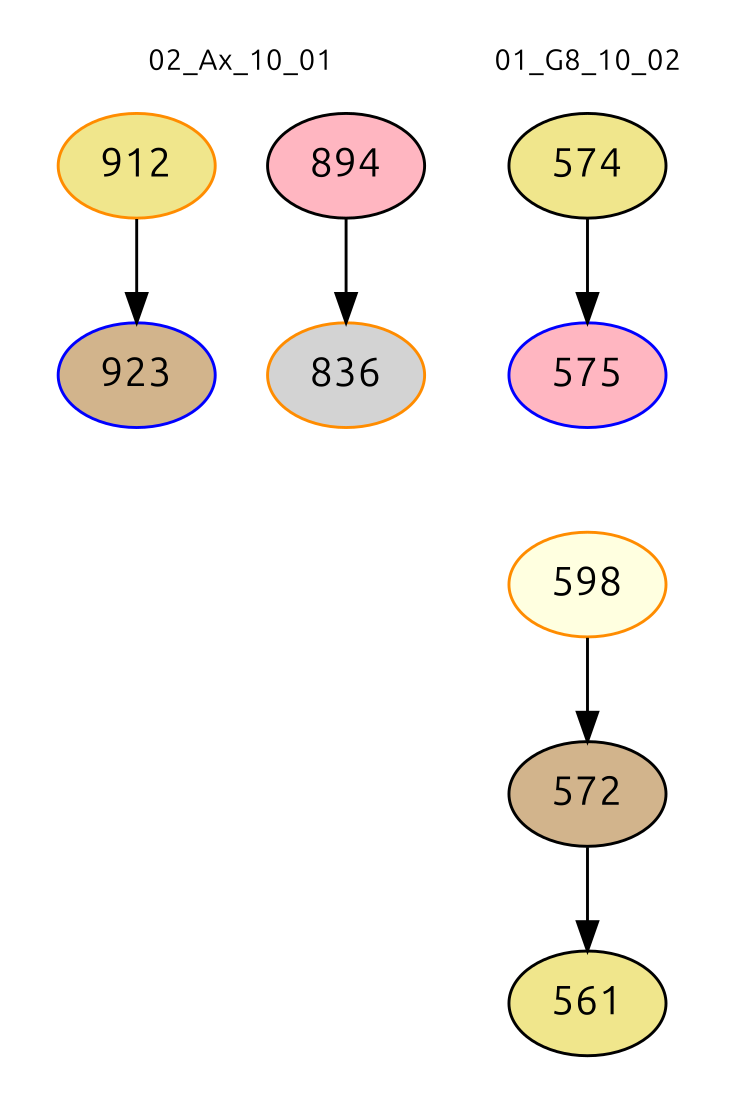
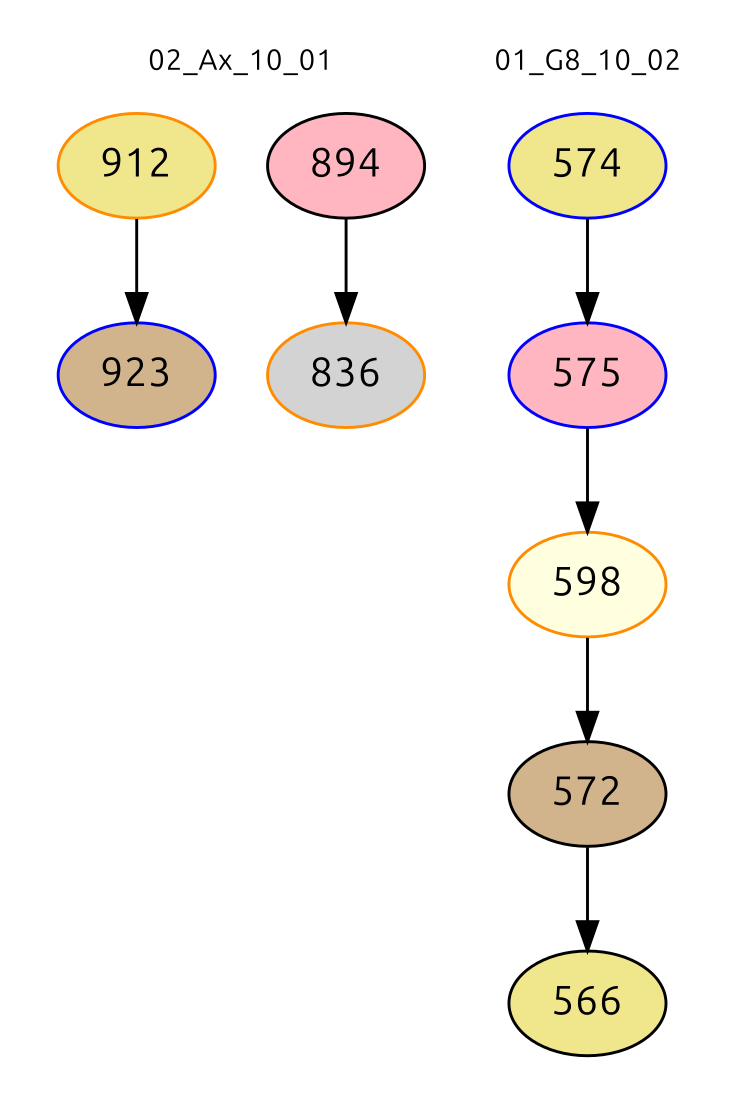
  digraph {
    fontname=Ubuntu
    node [color=black fillcolor=khaki fontname=Ubuntu style=filled]
    edge [color=black fontname=Ubuntu]
    n1 [fillcolor=lightpink label=894]
    n2 [color=darkorange label=912]
    n3 [color=darkorange fillcolor=lightgrey label=836]
    n4 [color=blue fillcolor=tan label=923]
-   n5 [label=574]
+   n5 [color=blue label=574]
    n6 [fillcolor=tan label=572]
    n7 [color=blue fillcolor=lightpink label=575]
-   n8 [label=561]
+   n8 [label=566]
    n9 [color=darkorange fillcolor=lightyellow label=598]
    subgraph cluster_1 {
      color=white
      fontsize=10
      label="02_Ax_10_01"
      n1
      n2
      n3
      n4
    }
    subgraph cluster_2 {
      color=white
      fontsize=10
      label="01_G8_10_02"
      n5
      n6
      n7
      n8
      n9
    }
    n1 -> n3
    n2 -> n4
    n5 -> n7
    n6 -> n8
+   n7 -> n9
    n9 -> n6
  }
